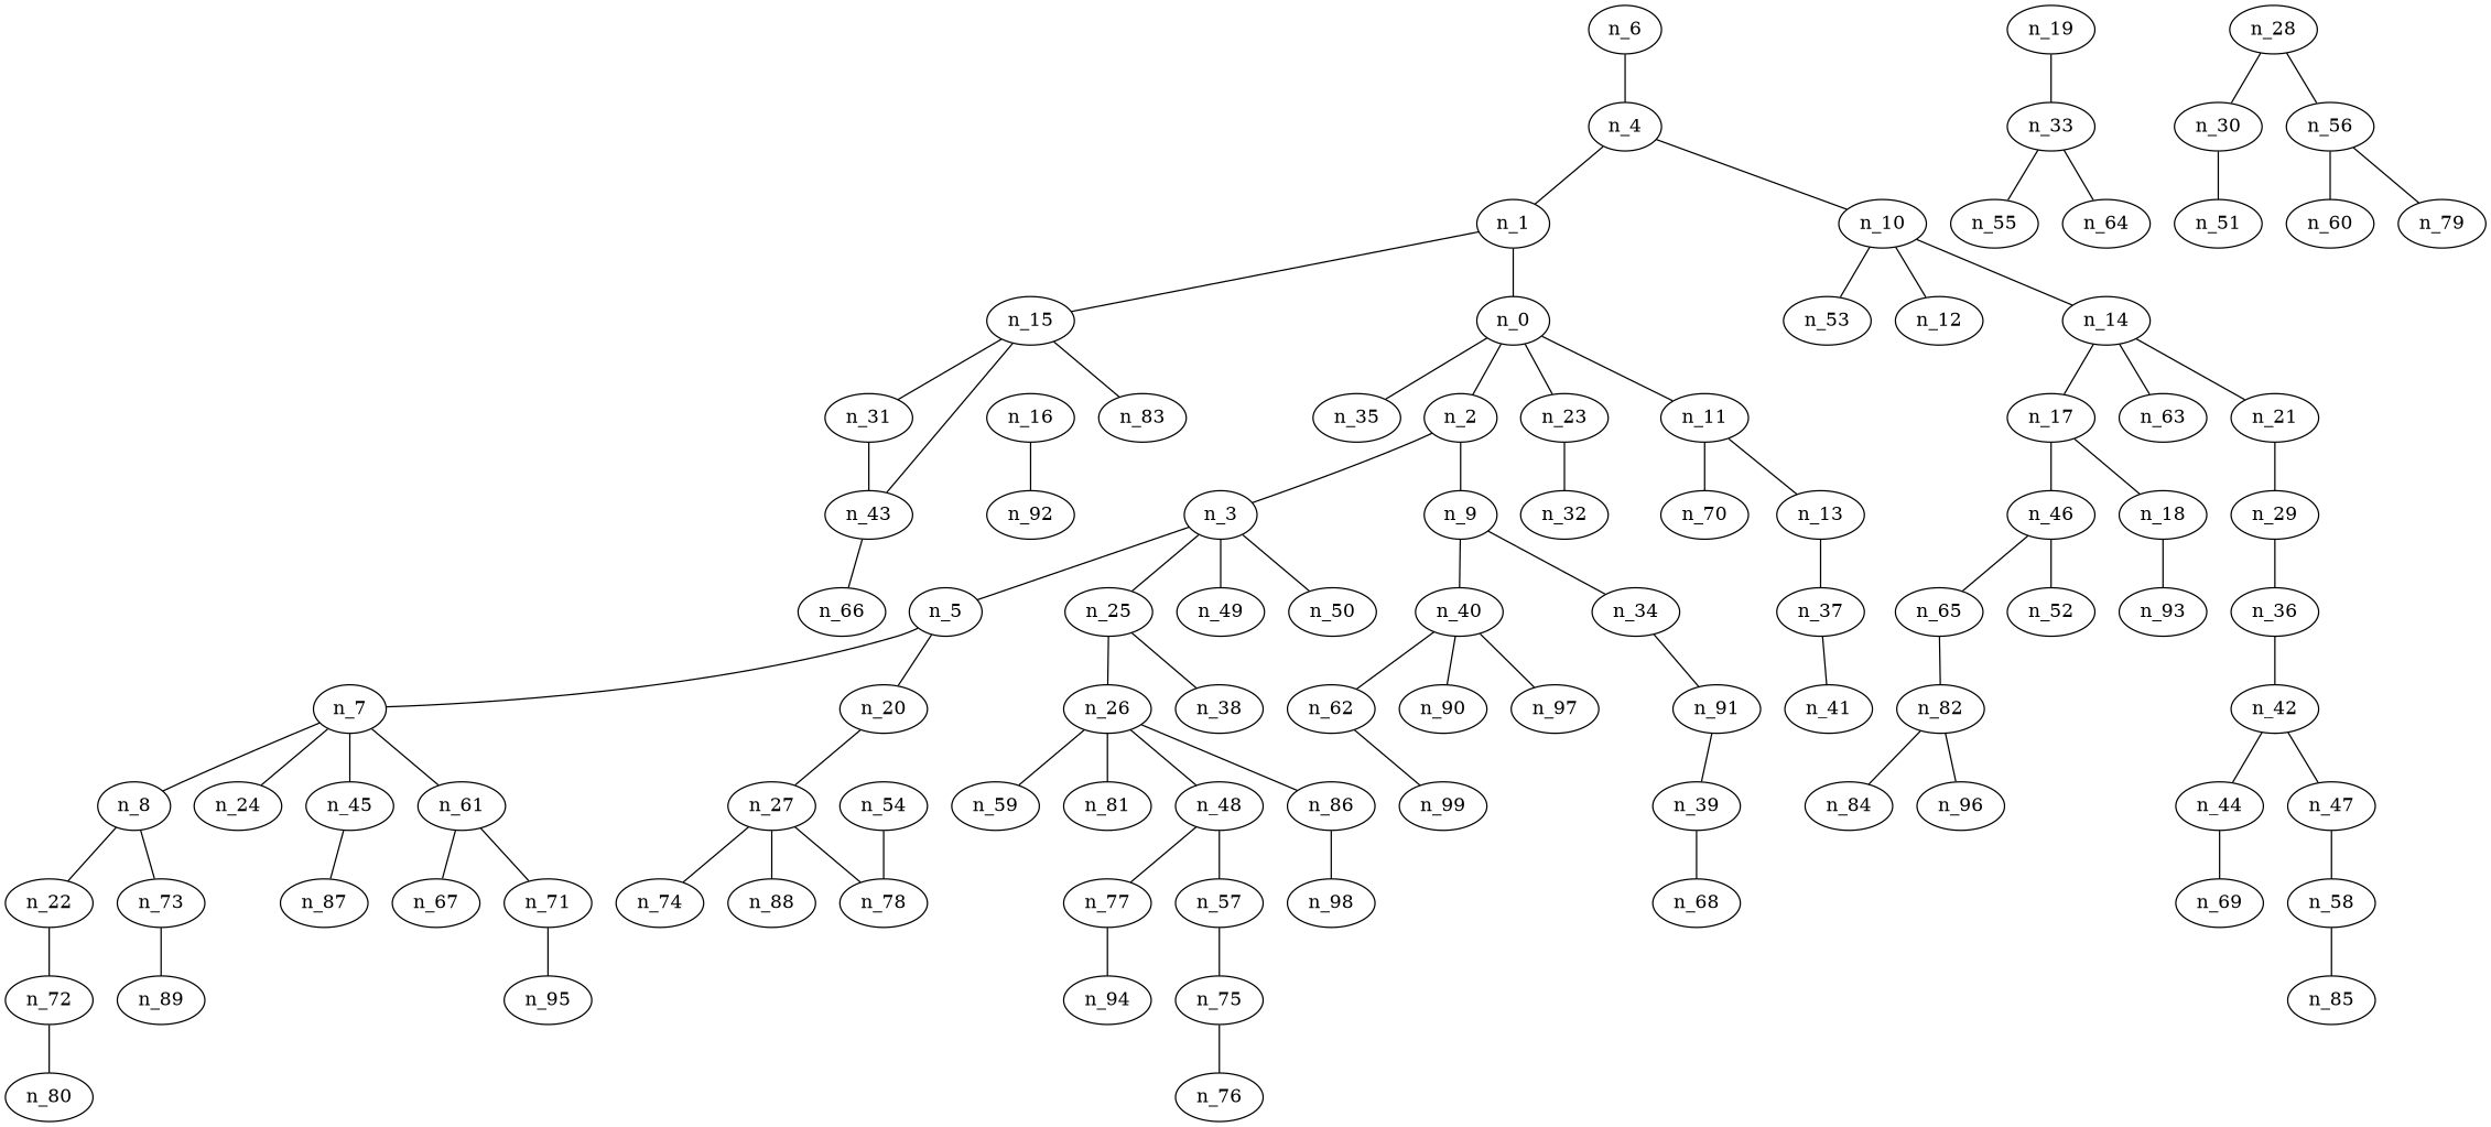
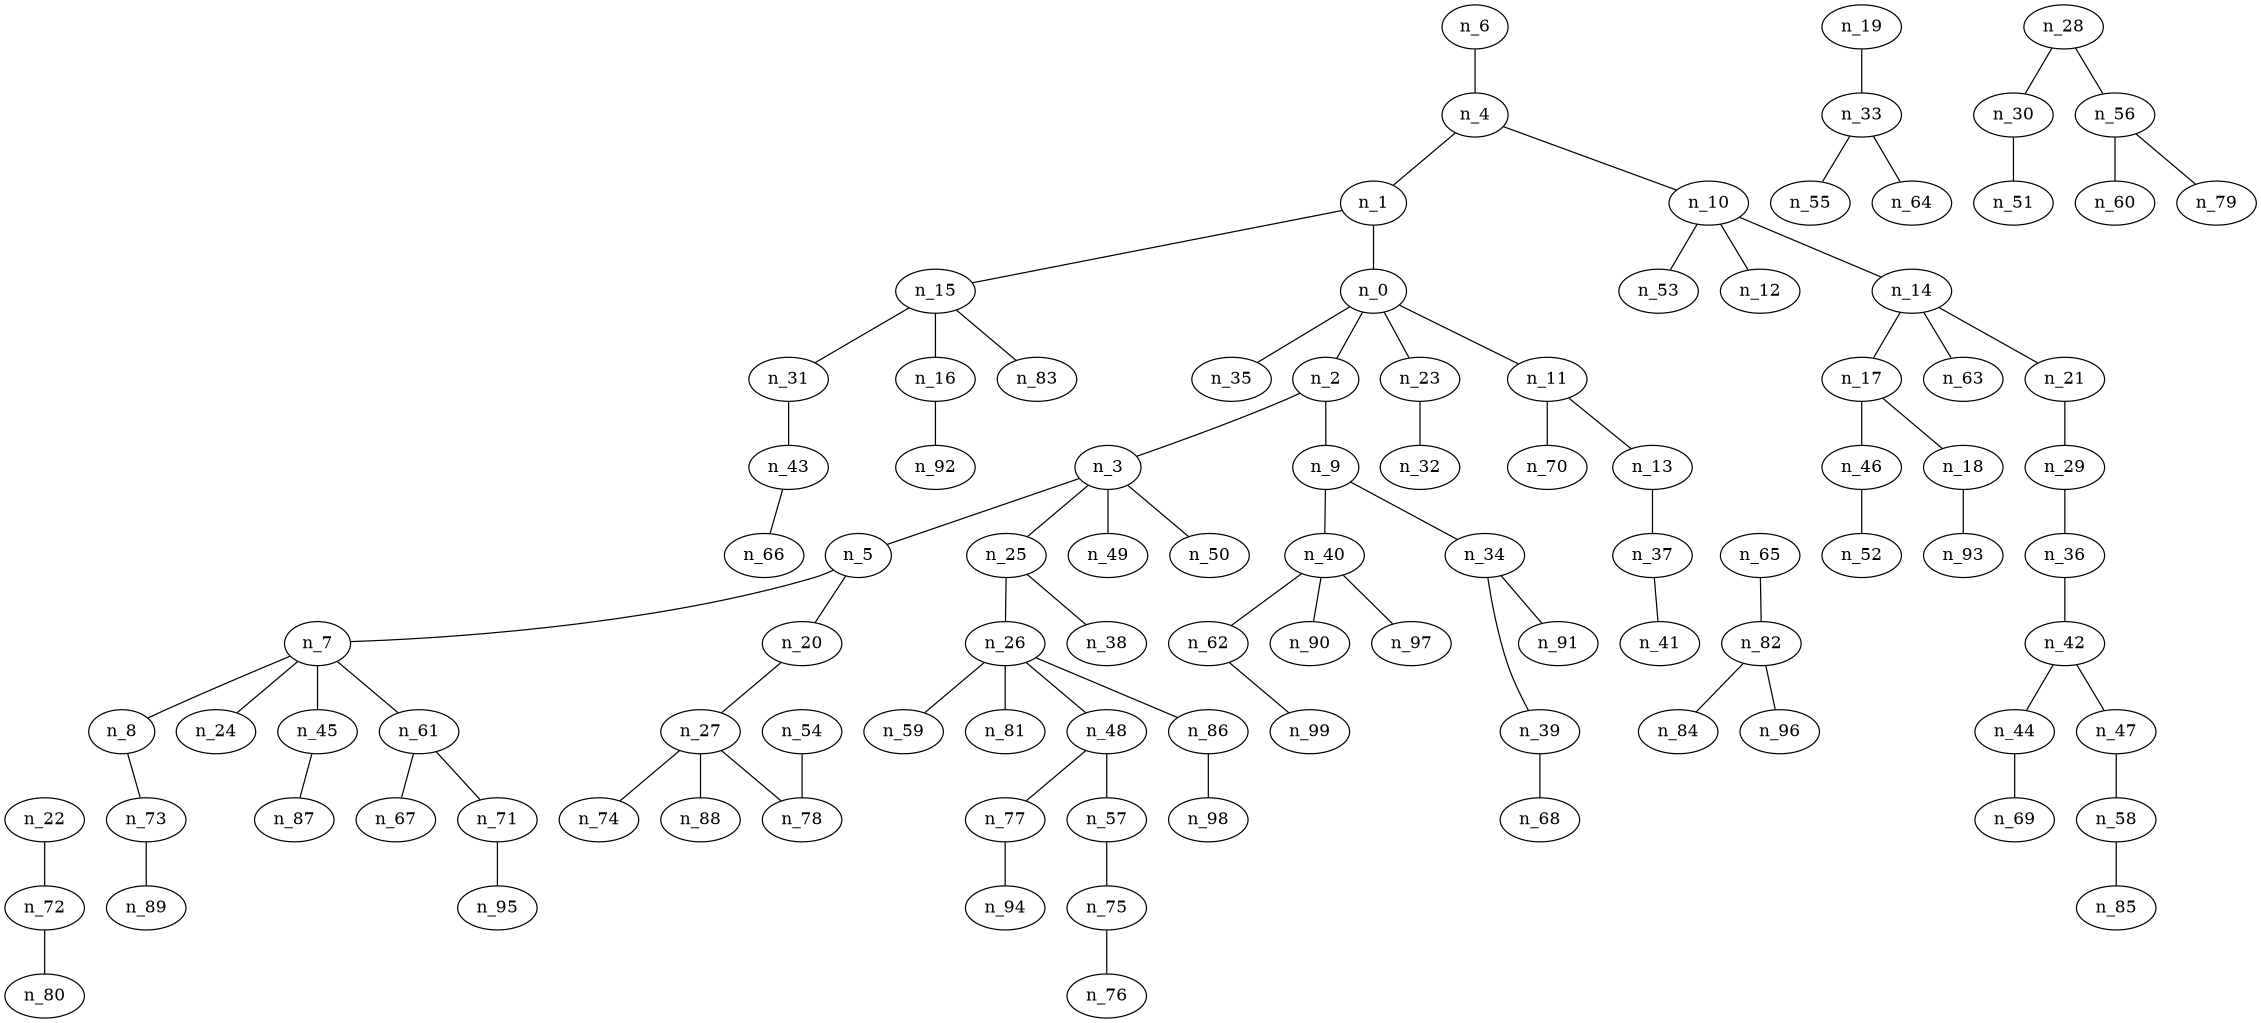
  graph {
    n_6
    n_4
    n_1
    n_10
    n_0
    n_15
    n_12
    n_14
    n_53
    n_2
    n_11
    n_23
    n_35
    n_16
    n_31
    n_83
    n_19
    n_33
    n_17
    n_21
    n_63
    n_3
    n_9
    n_13
    n_70
    n_32
    n_92
    n_43
    n_55
    n_64
    n_5
    n_25
    n_49
    n_50
    n_34
    n_40
    n_37
    n_7
    n_20
    n_26
    n_38
    n_39
    n_91
    n_62
    n_90
    n_97
    n_8
    n_24
    n_45
    n_61
    n_27
    n_48
    n_59
    n_81
    n_86
    n_22
    n_73
    n_87
    n_67
    n_71
    n_74
    n_88
    n_78
    n_72
    n_89
    n_95
    n_28
    n_30
    n_56
    n_80
    n_51
    n_60
    n_79
    n_54
    n_57
    n_77
    n_98
    n_75
    n_94
    n_76
    n_68
    n_99
    n_41
    n_66
    n_18
    n_46
    n_29
    n_93
    n_52
    n_65
    n_36
    n_82
    n_84
    n_96
    n_42
    n_44
    n_47
    n_69
    n_58
    n_85
    n_6 -- n_4
    n_4 -- n_1
    n_4 -- n_10
    n_1 -- n_0
    n_1 -- n_15
    n_10 -- n_12
    n_10 -- n_14
    n_10 -- n_53
    n_0 -- n_2
    n_0 -- n_11
    n_0 -- n_23
    n_0 -- n_35
-   n_15 -- n_43
+   n_15 -- n_16
    n_15 -- n_31
    n_15 -- n_83
    n_14 -- n_17
    n_14 -- n_21
    n_14 -- n_63
    n_2 -- n_3
    n_2 -- n_9
    n_11 -- n_13
    n_11 -- n_70
    n_23 -- n_32
    n_16 -- n_92
    n_31 -- n_43
    n_19 -- n_33
    n_33 -- n_55
    n_33 -- n_64
    n_17 -- n_18
    n_17 -- n_46
    n_21 -- n_29
    n_3 -- n_5
    n_3 -- n_25
    n_3 -- n_49
    n_3 -- n_50
    n_9 -- n_34
    n_9 -- n_40
    n_13 -- n_37
    n_43 -- n_66
    n_5 -- n_7
    n_5 -- n_20
    n_25 -- n_26
    n_25 -- n_38
-   n_91 -- n_39
+   n_34 -- n_39
    n_34 -- n_91
    n_40 -- n_62
    n_40 -- n_90
    n_40 -- n_97
    n_37 -- n_41
    n_7 -- n_8
    n_7 -- n_24
    n_7 -- n_45
    n_7 -- n_61
    n_20 -- n_27
    n_26 -- n_48
    n_26 -- n_59
    n_26 -- n_81
    n_26 -- n_86
    n_39 -- n_68
    n_62 -- n_99
-   n_8 -- n_22
    n_8 -- n_73
    n_45 -- n_87
    n_61 -- n_67
    n_61 -- n_71
    n_27 -- n_74
    n_27 -- n_88
    n_27 -- n_78
    n_48 -- n_57
    n_48 -- n_77
    n_86 -- n_98
    n_22 -- n_72
    n_73 -- n_89
    n_71 -- n_95
    n_72 -- n_80
    n_28 -- n_30
    n_28 -- n_56
    n_30 -- n_51
    n_56 -- n_60
    n_56 -- n_79
    n_54 -- n_78
    n_57 -- n_75
    n_77 -- n_94
    n_75 -- n_76
    n_18 -- n_93
    n_46 -- n_52
-   n_46 -- n_65
    n_29 -- n_36
    n_65 -- n_82
    n_36 -- n_42
    n_82 -- n_84
    n_82 -- n_96
    n_42 -- n_44
    n_42 -- n_47
    n_44 -- n_69
    n_47 -- n_58
    n_58 -- n_85
  }
